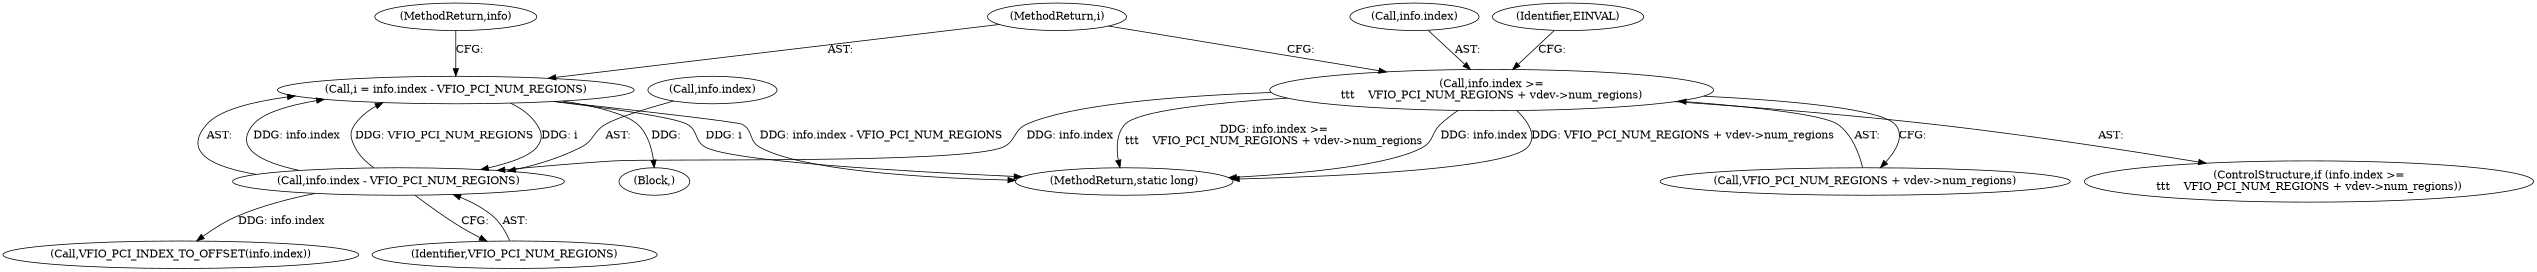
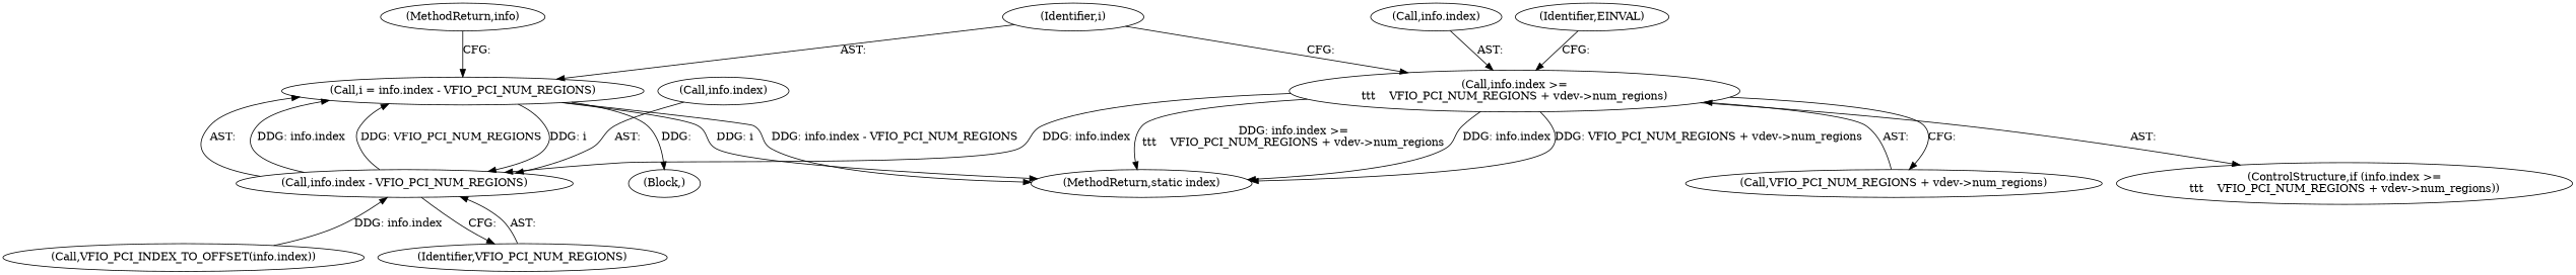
  digraph {
    n1 [label="(Call,i = info.index - VFIO_PCI_NUM_REGIONS)"]
    n2 [label="(Call,info.index - VFIO_PCI_NUM_REGIONS)"]
    n3 [label="(Block,)"]
-   n4 [label="(MethodReturn,static long)"]
+   n4 [label="(MethodReturn,static index)"]
    n5 [label="(Call,VFIO_PCI_INDEX_TO_OFFSET(info.index))"]
    n6 [label="(Identifier,VFIO_PCI_NUM_REGIONS)"]
    n7 [label="(Call,info.index >=\n\t\t\t    VFIO_PCI_NUM_REGIONS + vdev->num_regions)"]
    n8 [label="(Call,VFIO_PCI_NUM_REGIONS + vdev->num_regions)"]
    n9 [label="(ControlStructure,if (info.index >=\n\t\t\t    VFIO_PCI_NUM_REGIONS + vdev->num_regions))"]
-   n10 [label="(MethodReturn,i)"]
+   n10 [label="(Identifier,i)"]
    n11 [label="(Call,info.index)"]
    n12 [label="(MethodReturn,info)"]
    n13 [label="(Identifier,EINVAL)"]
    n14 [label="(Call,info.index)"]
    n1 -> n2 [label="DDG: i"]
    n1 -> n3 [label="DDG: "]
    n1 -> n4 [label="DDG: i"]
    n1 -> n4 [label="DDG: info.index - VFIO_PCI_NUM_REGIONS"]
    n2 -> n1 [label="AST: "]
    n2 -> n1 [label="DDG: info.index"]
    n2 -> n1 [label="DDG: VFIO_PCI_NUM_REGIONS"]
-   n2 -> n5 [label="DDG: info.index"]
+   n5 -> n2 [label="DDG: info.index"]
    n2 -> n6 [label="CFG: "]
    n6 -> n2 [label="AST: "]
    n7 -> n2 [label="DDG: info.index"]
    n7 -> n4 [label="DDG: info.index >=\n\t\t\t    VFIO_PCI_NUM_REGIONS + vdev->num_regions"]
    n7 -> n4 [label="DDG: info.index"]
    n7 -> n4 [label="DDG: VFIO_PCI_NUM_REGIONS + vdev->num_regions"]
    n7 -> n8 [label="CFG: "]
    n7 -> n9 [label="AST: "]
    n8 -> n7 [label="AST: "]
    n10 -> n1 [label="AST: "]
    n10 -> n7 [label="CFG: "]
    n11 -> n2 [label="AST: "]
    n12 -> n1 [label="CFG: "]
    n13 -> n7 [label="CFG: "]
    n14 -> n7 [label="AST: "]
  }
